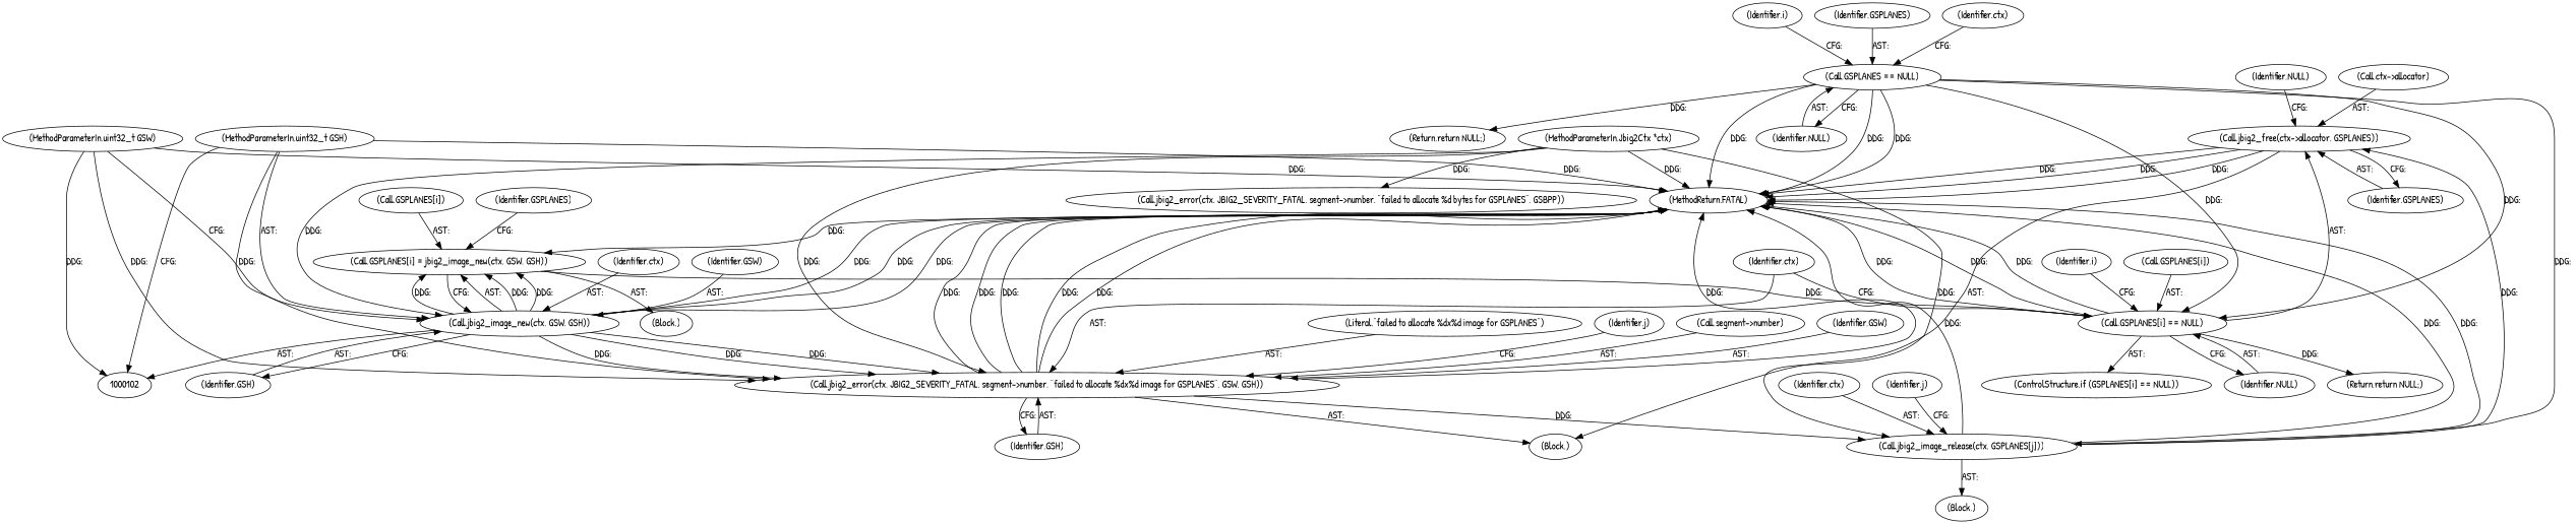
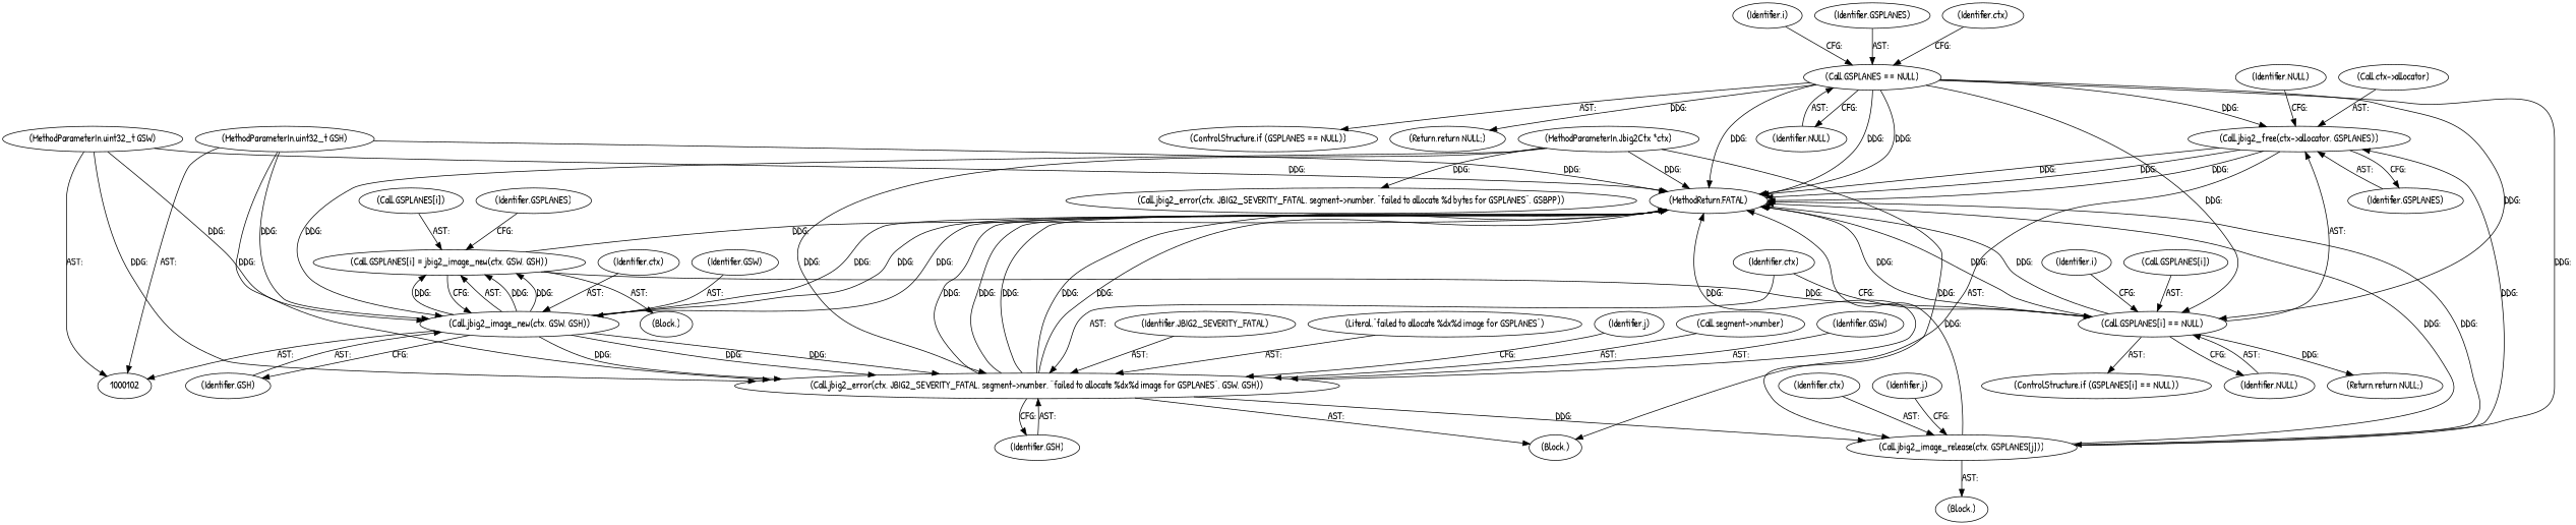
  digraph {
    fontname="Patrick Hand"
    node [fontname="Patrick Hand"]
    edge [fontname="Patrick Hand"]
    n1 [label="(Call,jbig2_free(ctx->allocator, GSPLANES))"]
    n2 [label="(MethodReturn,FATAL)"]
    n3 [label="(Identifier,GSPLANES)"]
    n4 [label="(Block,)"]
    n5 [label="(Call,GSPLANES == NULL)"]
    n6 [label="(Call,jbig2_image_release(ctx, GSPLANES[j]))"]
    n7 [label="(Call,GSPLANES[i] == NULL)"]
    n8 [label="(Identifier,NULL)"]
+   n9 [label="(ControlStructure,if (GSPLANES == NULL))"]
    n10 [label="(Return,return NULL;)"]
    n11 [label="(Block,)"]
    n12 [label="(Return,return NULL;)"]
    n13 [label="(Identifier,NULL)"]
    n14 [label="(ControlStructure,if (GSPLANES[i] == NULL))"]
    n15 [label="(Call,jbig2_error(ctx, JBIG2_SEVERITY_FATAL, segment->number, \"failed to allocate %dx%d image for GSPLANES\", GSW, GSH))"]
    n16 [label="(Identifier,GSH)"]
    n17 [label="(Call,jbig2_image_new(ctx, GSW, GSH))"]
    n18 [label="(Call,GSPLANES[i] = jbig2_image_new(ctx, GSW, GSH))"]
    n19 [label="(Identifier,GSH)"]
    1000102
    n21 [label="(Block,)"]
    n22 [label="(MethodParameterIn,Jbig2Ctx *ctx)"]
    n23 [label="(Call,jbig2_error(ctx, JBIG2_SEVERITY_FATAL, segment->number, \"failed to allocate %d bytes for GSPLANES\", GSBPP))"]
    n24 [label="(MethodParameterIn,uint32_t GSW)"]
    n25 [label="(MethodParameterIn,uint32_t GSH)"]
+   n26 [label="(Identifier,JBIG2_SEVERITY_FATAL)"]
    n27 [label="(Call,GSPLANES[i])"]
    n28 [label="(Call,GSPLANES[i])"]
    n29 [label="(Literal,\"failed to allocate %dx%d image for GSPLANES\")"]
    n30 [label="(Identifier,j)"]
    n31 [label="(Identifier,NULL)"]
    n32 [label="(Identifier,i)"]
    n33 [label="(Identifier,GSW)"]
    n34 [label="(Identifier,GSPLANES)"]
    n35 [label="(Identifier,ctx)"]
    n36 [label="(Call,segment->number)"]
    n37 [label="(Call,ctx->allocator)"]
    n38 [label="(Identifier,GSW)"]
    n39 [label="(Identifier,i)"]
    n40 [label="(Identifier,ctx)"]
    n41 [label="(Identifier,GSPLANES)"]
    n42 [label="(Identifier,ctx)"]
    n43 [label="(Identifier,j)"]
    n44 [label="(Identifier,ctx)"]
    n1 -> n2 [label="DDG: "]
    n1 -> n2 [label="DDG: "]
    n1 -> n2 [label="DDG: "]
    n1 -> n3 [label="CFG: "]
    n1 -> n4 [label="AST: "]
    n3 -> n1 [label="AST: "]
+   n5 -> n1 [label="DDG: "]
    n5 -> n2 [label="DDG: "]
    n5 -> n2 [label="DDG: "]
    n5 -> n2 [label="DDG: "]
    n5 -> n6 [label="DDG: "]
    n5 -> n7 [label="DDG: "]
    n5 -> n7 [label="DDG: "]
    n5 -> n8 [label="CFG: "]
+   n5 -> n9 [label="AST: "]
    n5 -> n10 [label="DDG: "]
    n6 -> n1 [label="DDG: "]
    n6 -> n2 [label="DDG: "]
    n6 -> n2 [label="DDG: "]
    n6 -> n2 [label="DDG: "]
    n6 -> n11 [label="AST: "]
    n7 -> n1 [label="AST: "]
    n7 -> n2 [label="DDG: "]
    n7 -> n2 [label="DDG: "]
    n7 -> n2 [label="DDG: "]
    n7 -> n12 [label="DDG: "]
    n7 -> n13 [label="CFG: "]
    n7 -> n14 [label="AST: "]
    n8 -> n5 [label="AST: "]
    n13 -> n7 [label="AST: "]
    n15 -> n2 [label="DDG: "]
    n15 -> n2 [label="DDG: "]
    n15 -> n2 [label="DDG: "]
    n15 -> n2 [label="DDG: "]
    n15 -> n2 [label="DDG: "]
    n15 -> n2 [label="DDG: "]
    n15 -> n4 [label="AST: "]
    n15 -> n6 [label="DDG: "]
    n15 -> n16 [label="CFG: "]
    n16 -> n15 [label="AST: "]
    n17 -> n2 [label="DDG: "]
    n17 -> n2 [label="DDG: "]
    n17 -> n2 [label="DDG: "]
    n17 -> n15 [label="DDG: "]
    n17 -> n15 [label="DDG: "]
    n17 -> n15 [label="DDG: "]
    n17 -> n18 [label="AST: "]
    n17 -> n18 [label="DDG: "]
    n17 -> n18 [label="DDG: "]
    n17 -> n18 [label="DDG: "]
    n17 -> n19 [label="CFG: "]
    n17 -> 1000102 [label="AST: "]
-   n2 -> n18 [label="DDG: "]
+   n18 -> n2 [label="DDG: "]
    n18 -> n7 [label="DDG: "]
    n18 -> n17 [label="CFG: "]
    n18 -> n21 [label="AST: "]
    n19 -> n17 [label="AST: "]
    n22 -> n2 [label="DDG: "]
    n22 -> n6 [label="DDG: "]
    n22 -> n15 [label="DDG: "]
    n22 -> n17 [label="DDG: "]
    n22 -> n23 [label="DDG: "]
    n24 -> n2 [label="DDG: "]
    n24 -> n15 [label="DDG: "]
-   n24 -> n17 [label="CFG: "]
-   n24 -> 1000102 [label="DDG: "]
+   n24 -> n17 [label="DDG: "]
+   n24 -> 1000102 [label="AST: "]
    n25 -> n2 [label="DDG: "]
    n25 -> n15 [label="DDG: "]
-   n25 -> n17 [label="AST: "]
-   n25 -> 1000102 [label="CFG: "]
+   n25 -> n17 [label="DDG: "]
+   n25 -> 1000102 [label="AST: "]
+   n26 -> n15 [label="AST: "]
    n27 -> n18 [label="AST: "]
    n28 -> n7 [label="AST: "]
    n29 -> n15 [label="AST: "]
    n30 -> n15 [label="CFG: "]
    n31 -> n1 [label="CFG: "]
    n32 -> n5 [label="CFG: "]
    n33 -> n17 [label="AST: "]
    n34 -> n5 [label="AST: "]
    n35 -> n5 [label="CFG: "]
    n36 -> n15 [label="AST: "]
    n37 -> n1 [label="AST: "]
    n38 -> n15 [label="AST: "]
    n39 -> n7 [label="CFG: "]
    n40 -> n6 [label="AST: "]
    n41 -> n18 [label="CFG: "]
    n42 -> n17 [label="AST: "]
    n43 -> n6 [label="CFG: "]
    n44 -> n7 [label="CFG: "]
    n44 -> n15 [label="AST: "]
  }
